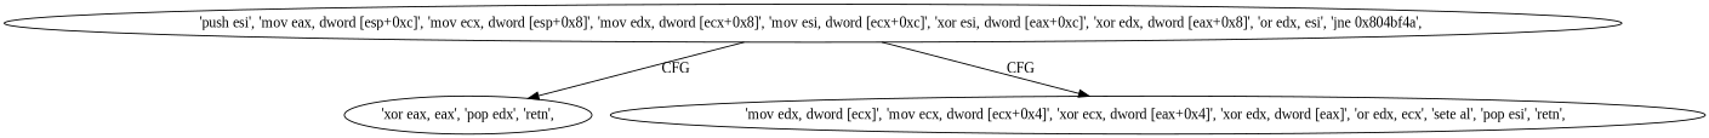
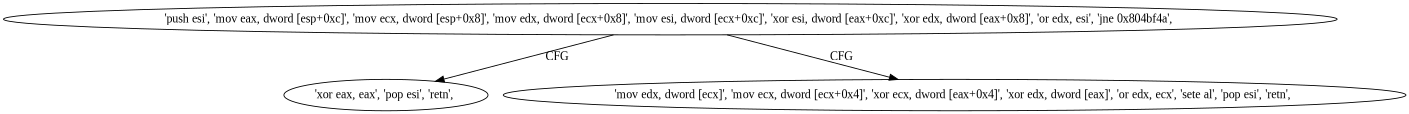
  digraph {
    fontname="Liberation Serif"
    node [fontname="Liberation Serif"]
    edge [fontname="Liberation Serif"]
    n1 [label="'push esi', 'mov eax, dword [esp+0xc]', 'mov ecx, dword [esp+0x8]', 'mov edx, dword [ecx+0x8]', 'mov esi, dword [ecx+0xc]', 'xor esi, dword [eax+0xc]', 'xor edx, dword [eax+0x8]', 'or edx, esi', 'jne 0x804bf4a', "]
-   n2 [label="'xor eax, eax', 'pop edx', 'retn',"]
+   n2 [label="'xor eax, eax', 'pop esi', 'retn', "]
    n3 [label="'mov edx, dword [ecx]', 'mov ecx, dword [ecx+0x4]', 'xor ecx, dword [eax+0x4]', 'xor edx, dword [eax]', 'or edx, ecx', 'sete al', 'pop esi', 'retn', "]
    n1 -> n2 [label=CFG]
    n1 -> n3 [label=CFG]
  }
